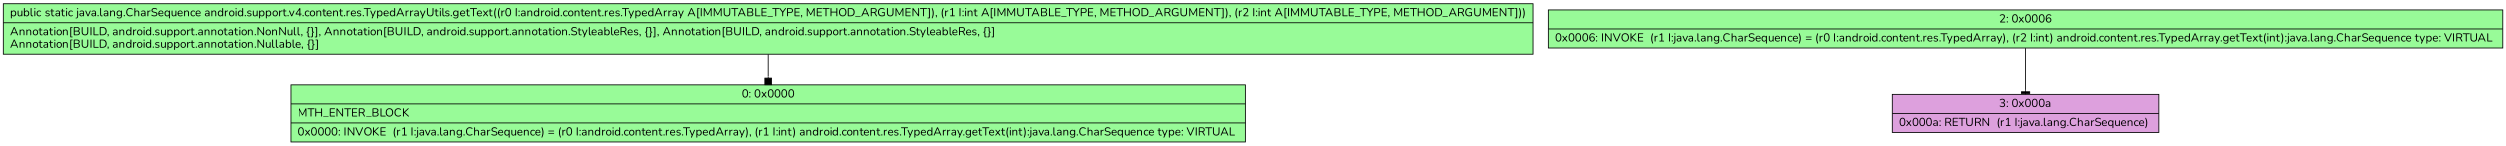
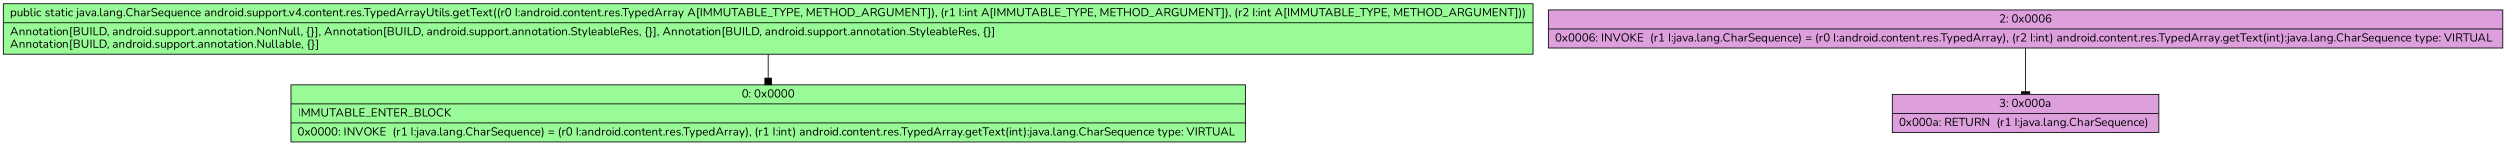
  digraph {
    fontname=Nunito
    node [fillcolor=palegreen fontname=Nunito shape=record style=filled]
    edge [fontname=Nunito]
-   n1 [label="{0\:\ 0x0000|MTH_ENTER_BLOCK\l|0x0000: INVOKE  (r1 I:java.lang.CharSequence) = (r0 I:android.content.res.TypedArray), (r1 I:int) android.content.res.TypedArray.getText(int):java.lang.CharSequence type: VIRTUAL \l}"]
-   n2 [label="{2\:\ 0x0006|0x0006: INVOKE  (r1 I:java.lang.CharSequence) = (r0 I:android.content.res.TypedArray), (r2 I:int) android.content.res.TypedArray.getText(int):java.lang.CharSequence type: VIRTUAL \l}"]
+   n1 [label="{0\:\ 0x0000|IMMUTABLE_ENTER_BLOCK\l|0x0000: INVOKE  (r1 I:java.lang.CharSequence) = (r0 I:android.content.res.TypedArray), (r1 I:int) android.content.res.TypedArray.getText(int):java.lang.CharSequence type: VIRTUAL \l}"]
+   n2 [fillcolor=plum label="{2\:\ 0x0006|0x0006: INVOKE  (r1 I:java.lang.CharSequence) = (r0 I:android.content.res.TypedArray), (r2 I:int) android.content.res.TypedArray.getText(int):java.lang.CharSequence type: VIRTUAL \l}"]
    n3 [fillcolor=plum label="{3\:\ 0x000a|0x000a: RETURN  (r1 I:java.lang.CharSequence) \l}"]
    n4 [label="{public static java.lang.CharSequence android.support.v4.content.res.TypedArrayUtils.getText((r0 I:android.content.res.TypedArray A[IMMUTABLE_TYPE, METHOD_ARGUMENT]), (r1 I:int A[IMMUTABLE_TYPE, METHOD_ARGUMENT]), (r2 I:int A[IMMUTABLE_TYPE, METHOD_ARGUMENT]))  | Annotation[BUILD, android.support.annotation.NonNull, \{\}], Annotation[BUILD, android.support.annotation.StyleableRes, \{\}], Annotation[BUILD, android.support.annotation.StyleableRes, \{\}]\lAnnotation[BUILD, android.support.annotation.Nullable, \{\}]\l}"]
    n2 -> n3 [arrowhead=tee]
    n4 -> n1 [arrowhead=box]
  }
